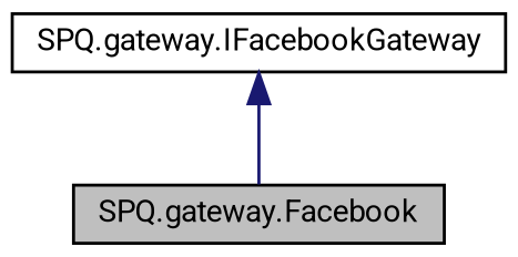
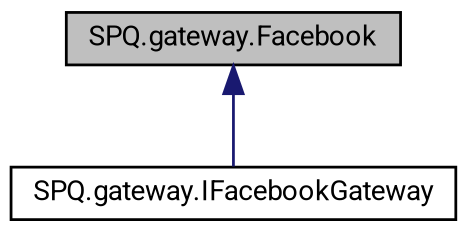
  digraph {
    fontname=Roboto
    node [color=black fontname=Roboto fontsize=10 shape=record style=filled]
    n1 [fillcolor=grey75 fontcolor=black height=0.2 label="SPQ.gateway.Facebook" width=0.4]
    n2 [fillcolor=white height=0.2 label="SPQ.gateway.IFacebookGateway" width=0.4]
-   n2 -> n1 [color=midnightblue dir=back fontname=Roboto fontsize=10 labelfontname=Helvetica labelfontsize=10 style=solid]
+   n1 -> n2 [color=midnightblue dir=back fontname=Roboto fontsize=10 labelfontname=Helvetica labelfontsize=10 style=solid]
  }
